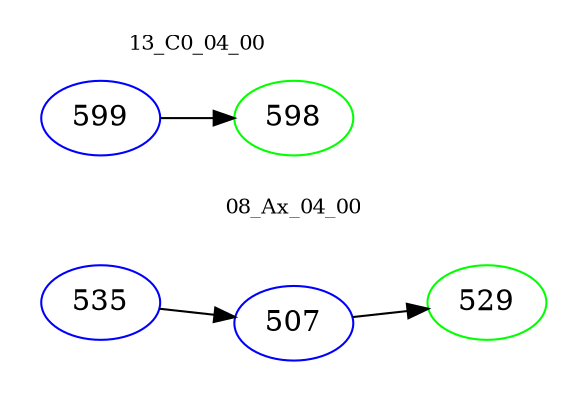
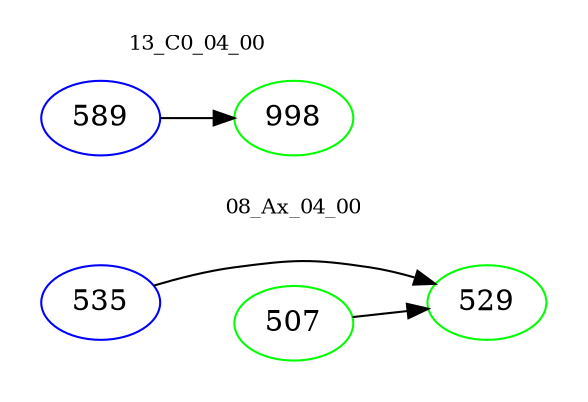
  digraph {
    rankdir=LR
    node [color=green]
    edge [color=black]
    n1 [color=blue label=535]
-   n2 [color=blue label=507]
+   n2 [label=507]
    n3 [label=529]
-   n4 [color=blue label=599]
-   n5 [label=598]
+   n4 [color=blue label=589]
+   n5 [label=998]
    subgraph cluster_1 {
      color=white
      fontsize=10
      label="08_Ax_04_00"
      n1
      n2
      n3
    }
    subgraph cluster_2 {
      color=white
      fontsize=10
      label="13_C0_04_00"
      n4
      n5
    }
-   n1 -> n2
+   n1 -> n3
    n2 -> n3
    n4 -> n5
  }
